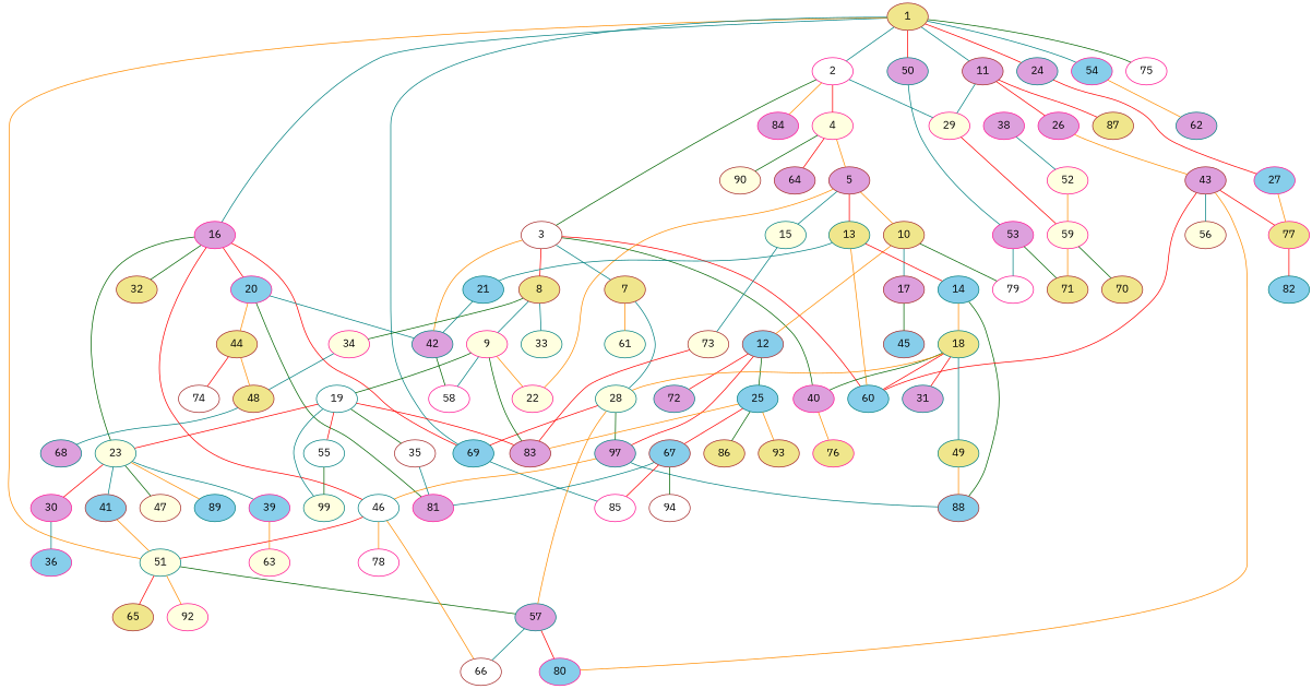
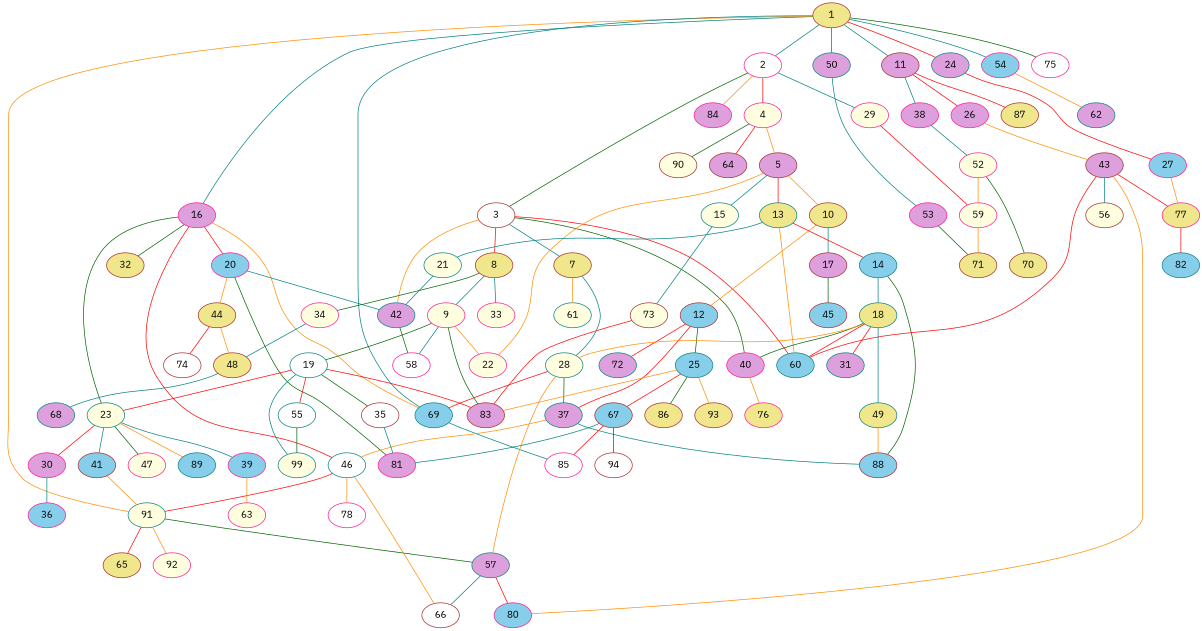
  graph {
    fontname="IBM Plex Sans"
    node [color=brown fillcolor=plum fontname="IBM Plex Sans" style=filled]
    edge [color=teal fontname="IBM Plex Sans"]
    1 [fillcolor=khaki]
    2 [color=deeppink fillcolor=white]
    11
    16 [color=deeppink]
    24 [color=teal]
    50 [color=teal]
-   51 [color=teal fillcolor=lightyellow]
+   51 [color=teal fillcolor=lightyellow label=91]
    54 [color=deeppink fillcolor=skyblue]
    69 [color=teal fillcolor=skyblue]
    75 [color=deeppink fillcolor=white]
    3 [fillcolor=white]
    4 [color=deeppink fillcolor=lightyellow]
    29 [color=deeppink fillcolor=lightyellow]
    84 [color=deeppink]
    26 [color=deeppink]
    38 [color=deeppink]
    87 [fillcolor=khaki]
    20 [color=deeppink fillcolor=skyblue]
    23 [color=teal fillcolor=lightyellow]
    32 [fillcolor=khaki]
    46 [color=teal fillcolor=white]
    27 [color=deeppink fillcolor=skyblue]
    53 [color=deeppink]
    57 [color=teal]
    65 [fillcolor=khaki]
    92 [color=deeppink fillcolor=lightyellow]
    62 [color=teal]
    85 [color=deeppink fillcolor=white]
    7 [fillcolor=khaki]
    8 [fillcolor=khaki]
    40 [color=deeppink]
    42 [color=teal]
    60 [color=teal fillcolor=skyblue]
    5
    64
    90 [fillcolor=lightyellow]
    59 [color=deeppink fillcolor=lightyellow]
    28 [color=teal fillcolor=lightyellow]
    61 [color=teal fillcolor=lightyellow]
    9 [color=deeppink fillcolor=lightyellow]
-   33 [color=teal fillcolor=lightyellow]
+   33 [color=deeppink fillcolor=lightyellow]
    34 [color=deeppink fillcolor=lightyellow]
    76 [color=deeppink fillcolor=khaki]
    58 [color=deeppink fillcolor=white]
    10 [fillcolor=khaki]
    13 [color=teal fillcolor=khaki]
    15 [color=teal fillcolor=lightyellow]
    22 [color=deeppink fillcolor=lightyellow]
    17
    12 [fillcolor=skyblue]
-   79 [color=deeppink fillcolor=white]
    14 [color=teal fillcolor=skyblue]
-   21 [color=teal fillcolor=skyblue]
+   21 [color=teal fillcolor=lightyellow]
    73 [fillcolor=lightyellow]
    45 [fillcolor=skyblue]
    71 [fillcolor=khaki]
-   37 [color=teal label=97]
+   37 [color=teal]
    19 [color=teal fillcolor=white]
    83
    48 [fillcolor=khaki]
    35 [fillcolor=white]
    n62 [color=teal fillcolor=lightyellow label=99]
    55 [color=teal fillcolor=white]
    25 [color=teal fillcolor=skyblue]
    72 [color=teal]
    43
    52 [color=deeppink fillcolor=lightyellow]
    67 [fillcolor=skyblue]
    86 [fillcolor=khaki]
    93 [fillcolor=khaki]
    88 [fillcolor=skyblue]
    18 [color=teal fillcolor=khaki]
    31 [color=teal]
    49 [color=teal fillcolor=khaki]
    44 [fillcolor=khaki]
    81 [color=deeppink]
    30 [color=deeppink]
    39 [color=deeppink fillcolor=skyblue]
    41 [fillcolor=skyblue]
-   47 [fillcolor=lightyellow]
+   47 [color=deeppink fillcolor=lightyellow]
    89 [color=teal fillcolor=skyblue]
    66 [fillcolor=white]
    78 [color=deeppink fillcolor=white]
    74 [fillcolor=white]
    36 [color=deeppink fillcolor=skyblue]
    63 [color=deeppink fillcolor=lightyellow]
    77 [color=deeppink fillcolor=khaki]
    94 [fillcolor=white]
    56 [fillcolor=lightyellow]
    80 [color=deeppink fillcolor=skyblue]
    82 [color=teal fillcolor=skyblue]
    68 [color=teal]
    70 [fillcolor=khaki]
    1 -- 2
    1 -- 11
    1 -- 16
    1 -- 24 [color=red]
    1 -- 50 [color=red]
    1 -- 51 [color=darkorange]
    1 -- 54
    1 -- 69
    1 -- 75 [color=darkgreen]
    2 -- 3 [color=darkgreen]
    2 -- 4 [color=red]
    2 -- 29
    2 -- 84 [color=darkorange]
    11 -- 26 [color=red]
-   11 -- 29
+   11 -- 38
    11 -- 87 [color=red]
-   16 -- 69 [color=red]
+   16 -- 69 [color=darkorange]
    16 -- 20 [color=red]
    16 -- 23 [color=darkgreen]
    16 -- 32 [color=darkgreen]
    16 -- 46 [color=red]
    24 -- 27 [color=red]
    50 -- 53
    51 -- 57 [color=darkgreen]
    51 -- 65 [color=red]
    51 -- 92 [color=darkorange]
    54 -- 62 [color=darkorange]
    69 -- 85
    3 -- 7
    3 -- 8 [color=red]
    3 -- 40 [color=darkgreen]
    3 -- 42 [color=darkorange]
    3 -- 60 [color=red]
    4 -- 5 [color=darkorange]
    4 -- 64 [color=red]
    4 -- 90 [color=darkgreen]
    29 -- 59 [color=red]
    26 -- 43 [color=darkorange]
    38 -- 52
    20 -- 42
    20 -- 44 [color=darkorange]
    20 -- 81 [color=darkgreen]
    23 -- 30 [color=red]
    23 -- 39
    23 -- 41
    23 -- 47 [color=darkgreen]
    23 -- 89 [color=darkorange]
    46 -- 51 [color=red]
    46 -- 66 [color=darkorange]
    46 -- 78 [color=darkorange]
    27 -- 77 [color=darkorange]
-   53 -- 79
    53 -- 71 [color=darkgreen]
    57 -- 66
    57 -- 80 [color=red]
    7 -- 28
    7 -- 61 [color=darkorange]
    8 -- 9
    8 -- 33
    8 -- 34 [color=darkgreen]
    40 -- 76 [color=darkorange]
    42 -- 58 [color=darkgreen]
    5 -- 10 [color=darkorange]
    5 -- 13 [color=red]
    5 -- 15
    5 -- 22 [color=darkorange]
    59 -- 71 [color=darkorange]
    28 -- 69 [color=red]
    28 -- 57 [color=darkorange]
    28 -- 37 [color=darkgreen]
    9 -- 58
    9 -- 22 [color=darkorange]
    9 -- 19 [color=darkgreen]
    9 -- 83 [color=darkgreen]
    34 -- 48
    10 -- 17
    10 -- 12 [color=darkorange]
-   10 -- 79 [color=darkgreen]
    13 -- 60 [color=darkorange]
    13 -- 14 [color=red]
    13 -- 21
    15 -- 73
    17 -- 45 [color=darkgreen]
    12 -- 37 [color=red]
    12 -- 25 [color=darkgreen]
    12 -- 72 [color=red]
    14 -- 88 [color=darkgreen]
-   14 -- 18 [color=darkorange]
+   14 -- 18
    21 -- 42
    73 -- 83 [color=red]
    37 -- 46 [color=darkorange]
    37 -- 88
    19 -- 23 [color=red]
    19 -- 83 [color=red]
    19 -- 35 [color=darkgreen]
    19 -- n62
    19 -- 55 [color=red]
    48 -- 68
    35 -- 81
    55 -- n62 [color=darkgreen]
    25 -- 83 [color=darkorange]
    25 -- 67 [color=red]
    25 -- 86 [color=darkgreen]
    25 -- 93 [color=darkorange]
    43 -- 60 [color=red]
    43 -- 77 [color=red]
    43 -- 56
    43 -- 80 [color=darkorange]
    52 -- 59 [color=darkorange]
-   59 -- 70 [color=darkgreen]
+   52 -- 70 [color=darkgreen]
    67 -- 85 [color=red]
    67 -- 81
    67 -- 94 [color=darkgreen]
    18 -- 40 [color=darkgreen]
    18 -- 60 [color=red]
    18 -- 28 [color=darkorange]
    18 -- 31 [color=red]
    18 -- 49
    49 -- 88 [color=darkorange]
    44 -- 48 [color=darkorange]
    44 -- 74 [color=red]
    30 -- 36
    39 -- 63 [color=darkorange]
    41 -- 51 [color=darkorange]
    77 -- 82 [color=red]
  }
